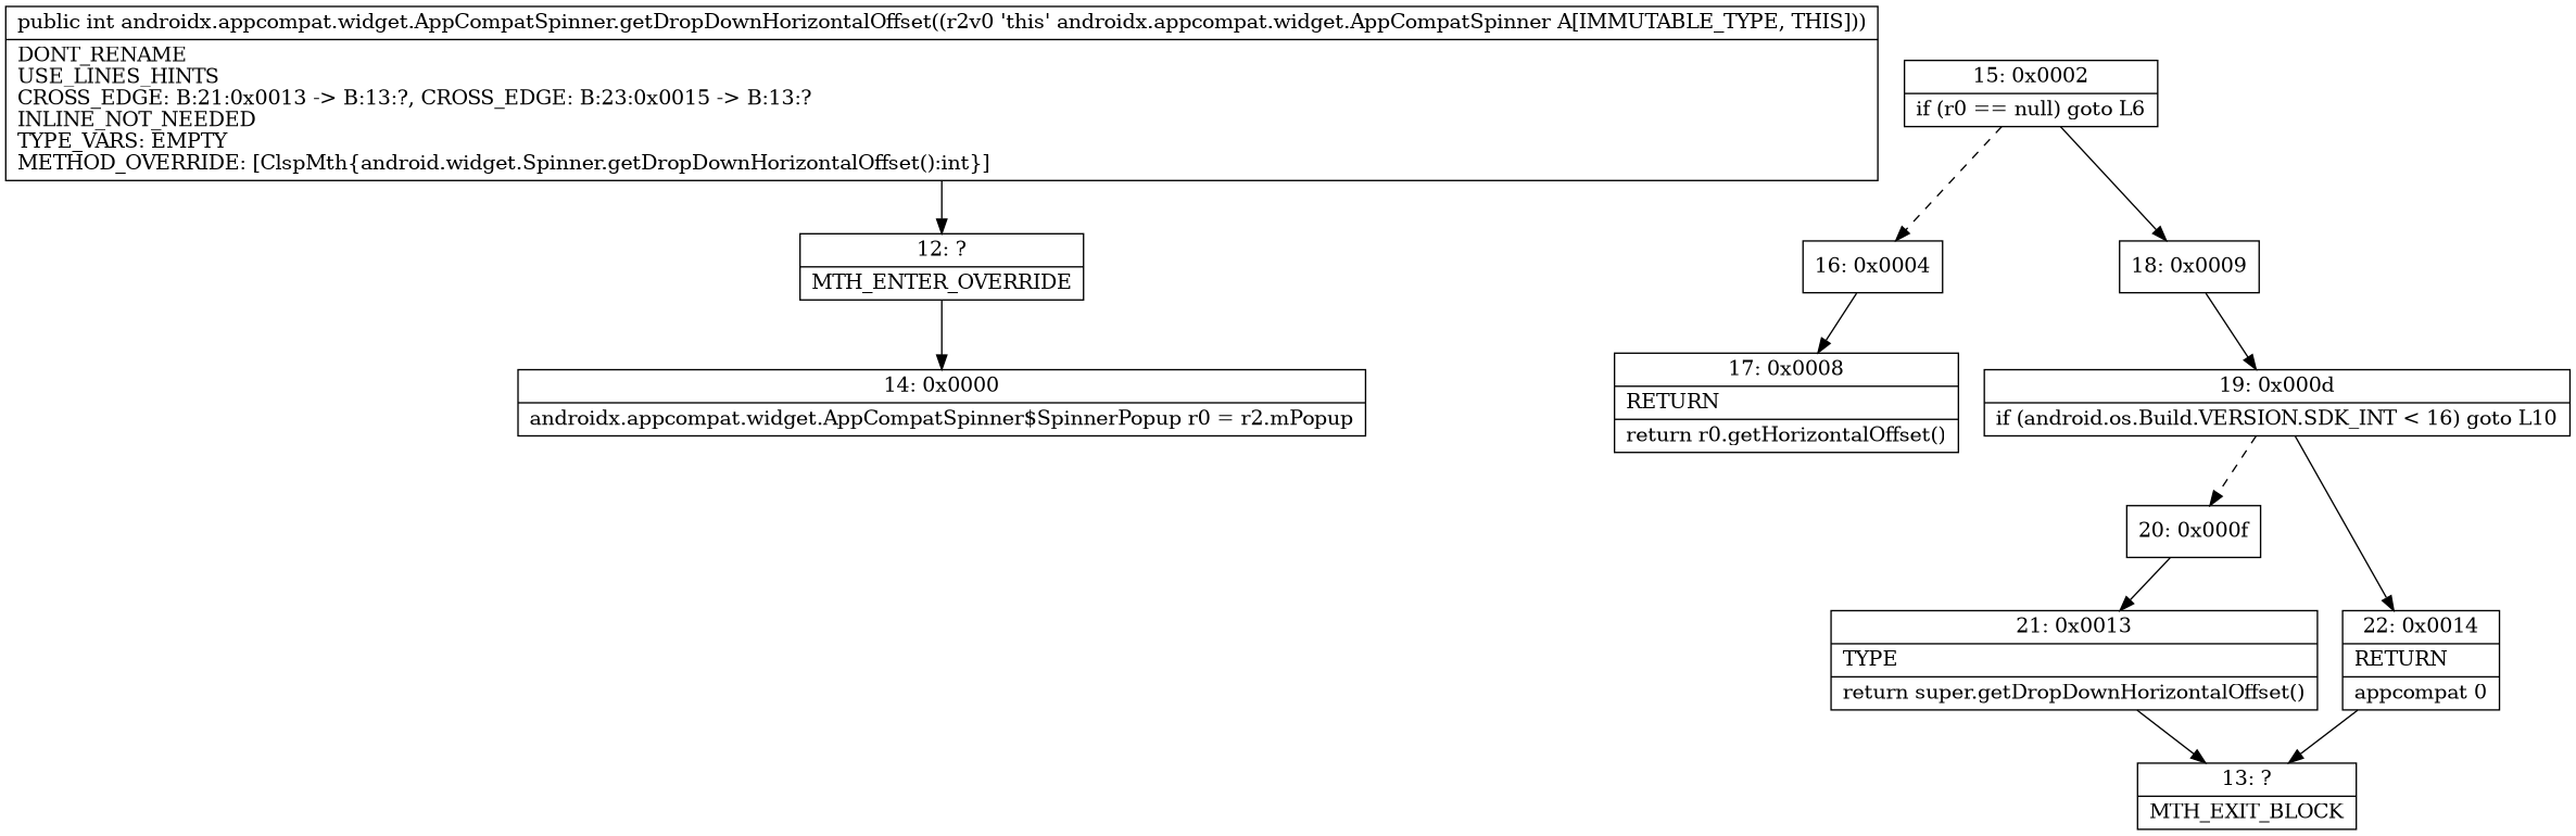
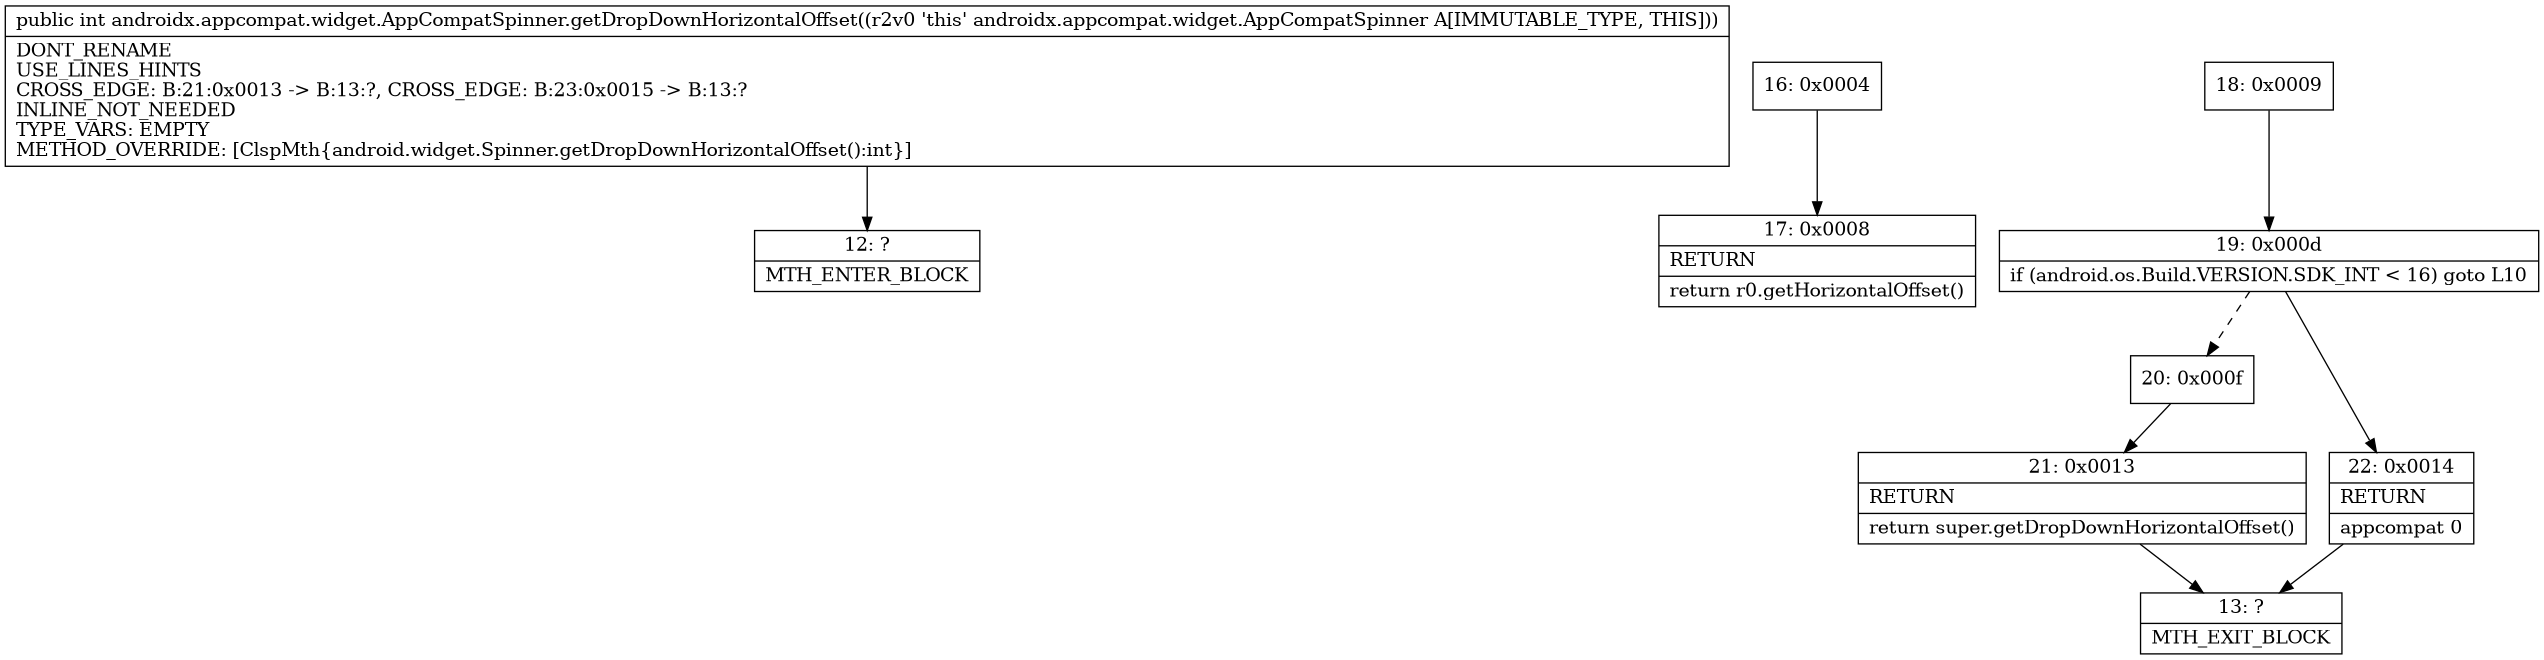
  digraph {
    node [shape=record]
-   n1 [label="{12\:\ ?|MTH_ENTER_OVERRIDE\l}"]
-   n2 [label="{14\:\ 0x0000|androidx.appcompat.widget.AppCompatSpinner$SpinnerPopup r0 = r2.mPopup\l}"]
-   n3 [label="{15\:\ 0x0002|if (r0 == null) goto L6\l}"]
+   n1 [label="{12\:\ ?|MTH_ENTER_BLOCK\l}"]
    n4 [label="{16\:\ 0x0004}"]
    n5 [label="{18\:\ 0x0009}"]
    n6 [label="{17\:\ 0x0008|RETURN\l|return r0.getHorizontalOffset()\l}"]
    n7 [label="{19\:\ 0x000d|if (android.os.Build.VERSION.SDK_INT \< 16) goto L10\l}"]
    n8 [label="{13\:\ ?|MTH_EXIT_BLOCK\l}"]
    n9 [label="{20\:\ 0x000f}"]
    n10 [label="{22\:\ 0x0014|RETURN\l|appcompat 0\l}"]
-   n11 [label="{21\:\ 0x0013|TYPE\l|return super.getDropDownHorizontalOffset()\l}"]
+   n11 [label="{21\:\ 0x0013|RETURN\l|return super.getDropDownHorizontalOffset()\l}"]
    n12 [label="{public int androidx.appcompat.widget.AppCompatSpinner.getDropDownHorizontalOffset((r2v0 'this' androidx.appcompat.widget.AppCompatSpinner A[IMMUTABLE_TYPE, THIS]))  | DONT_RENAME\lUSE_LINES_HINTS\lCROSS_EDGE: B:21:0x0013 \-\> B:13:?, CROSS_EDGE: B:23:0x0015 \-\> B:13:?\lINLINE_NOT_NEEDED\lTYPE_VARS: EMPTY\lMETHOD_OVERRIDE: [ClspMth\{android.widget.Spinner.getDropDownHorizontalOffset():int\}]\l}"]
-   n1 -> n2
-   n3 -> n4 [style=dashed]
-   n3 -> n5
    n4 -> n6
    n5 -> n7
    n7 -> n9 [style=dashed]
    n7 -> n10
    n9 -> n11
    n10 -> n8
    n11 -> n8
    n12 -> n1
  }
